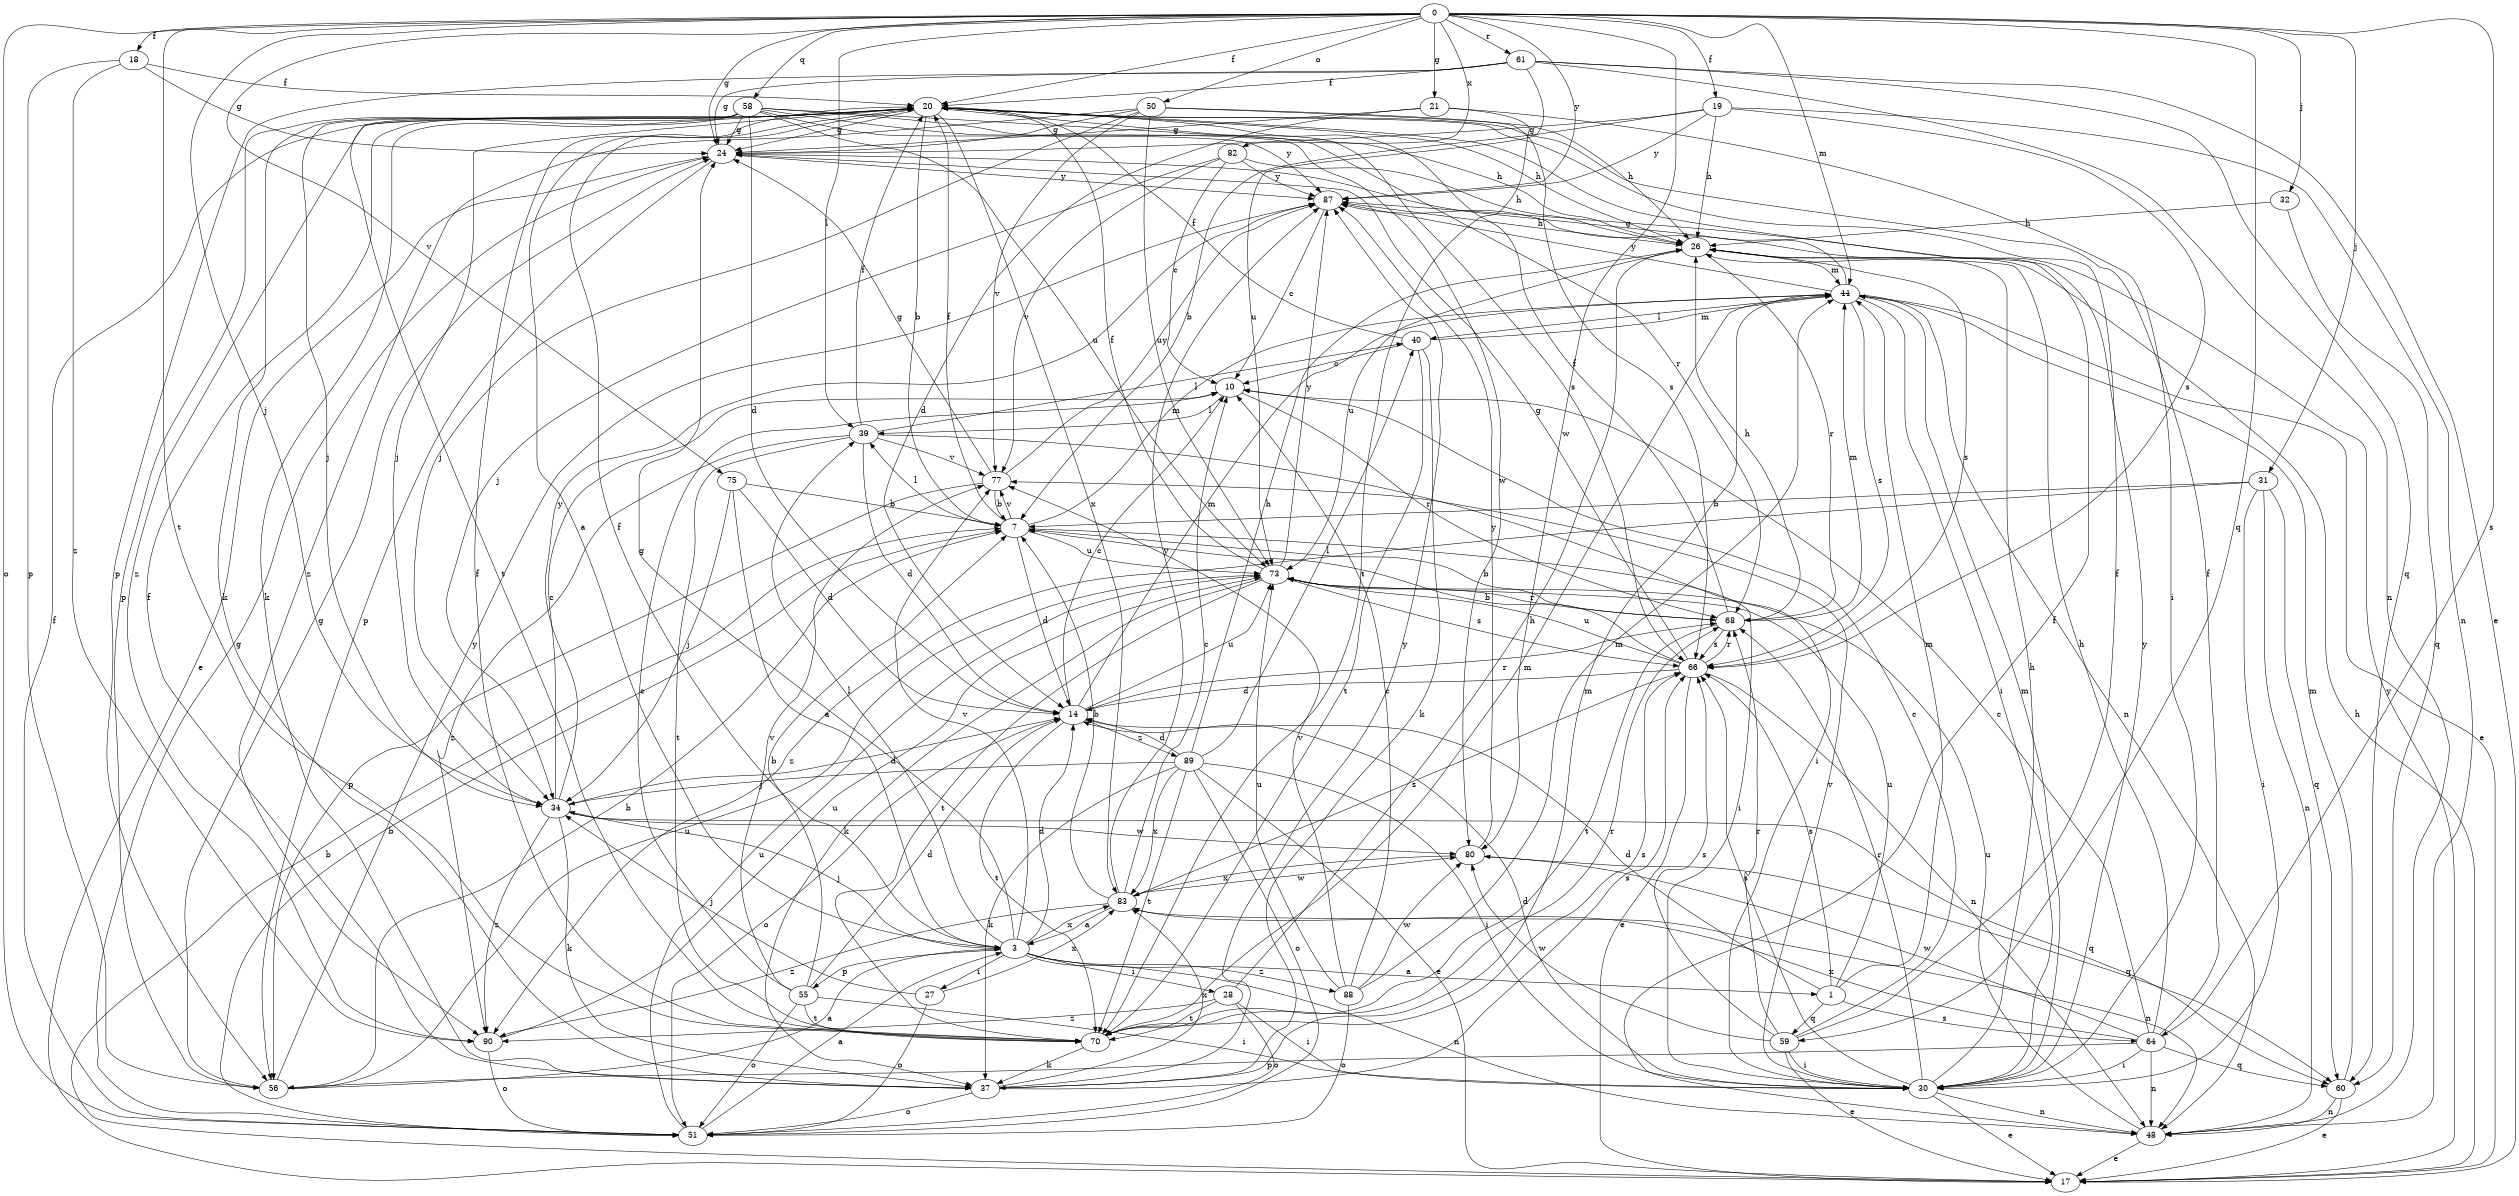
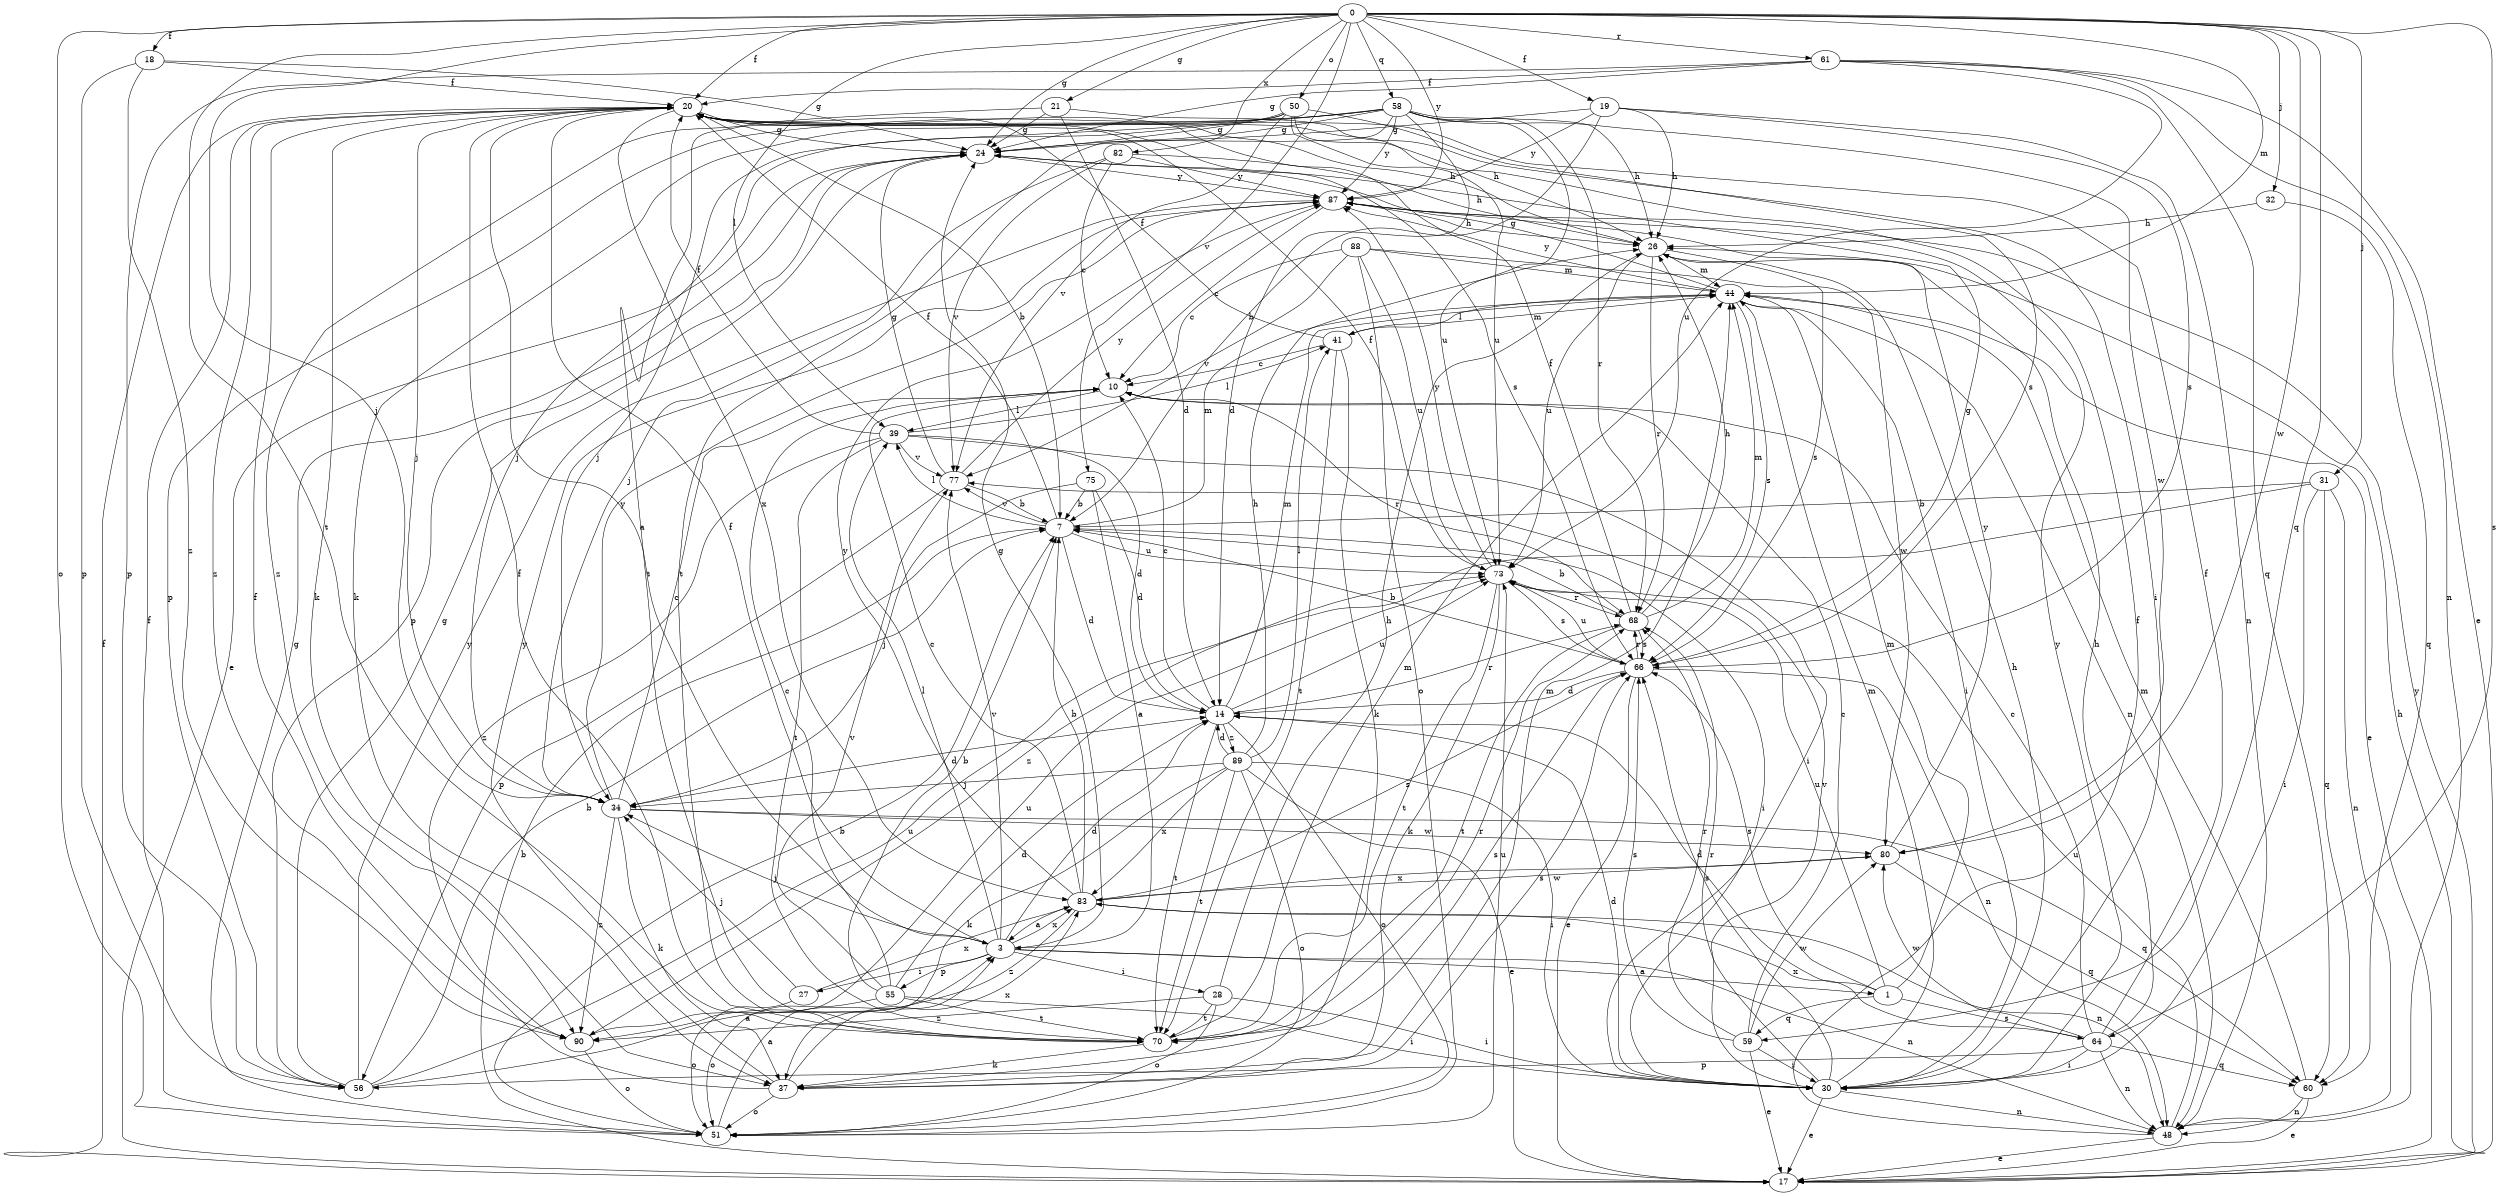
  strict digraph {
    0
    18
    19
    20
    21
    24
    31
    32
    34
    39
    44
    50
    51
    58
    59
    61
    64
    70
    75
    80
    82
    87
    56
    90
    66
    48
    7
    26
    3
    83
    37
    14
    30
    17
    60
    10
    77
-   40
+   40 [label=41]
    73
    n40 [label=68]
    1
    89
    27
    28
    55
    88
    0 -> 18 [label=f]
    0 -> 19 [label=f]
    0 -> 20 [label=f]
    0 -> 21 [label=g]
    0 -> 24 [label=g]
    0 -> 31 [label=j]
    0 -> 32 [label=j]
    0 -> 34 [label=j]
    0 -> 39 [label=l]
    0 -> 44 [label=m]
    0 -> 50 [label=o]
    0 -> 51 [label=o]
    0 -> 58 [label=q]
    0 -> 59 [label=q]
    0 -> 61 [label=r]
    0 -> 64 [label=s]
    0 -> 70 [label=t]
    0 -> 75 [label=v]
    0 -> 80 [label=w]
    0 -> 82 [label=x]
    0 -> 87 [label=y]
    18 -> 20 [label=f]
    18 -> 24 [label=g]
    18 -> 56 [label=p]
    18 -> 90 [label=z]
    19 -> 24 [label=g]
    19 -> 87 [label=y]
    19 -> 66 [label=s]
    19 -> 48 [label=n]
    19 -> 7 [label=b]
    19 -> 26 [label=h]
    20 -> 24 [label=g]
    20 -> 34 [label=j]
    20 -> 90 [label=z]
    20 -> 66 [label=s]
    20 -> 7 [label=b]
    20 -> 26 [label=h]
    20 -> 3 [label=a]
    20 -> 83 [label=x]
    20 -> 37 [label=k]
    21 -> 24 [label=g]
    21 -> 70 [label=t]
    21 -> 14 [label=d]
    21 -> 30 [label=i]
    24 -> 87 [label=y]
    24 -> 56 [label=p]
    24 -> 17 [label=e]
    31 -> 90 [label=z]
    31 -> 48 [label=n]
    31 -> 7 [label=b]
    31 -> 30 [label=i]
    31 -> 60 [label=q]
    32 -> 26 [label=h]
    32 -> 60 [label=q]
    34 -> 80 [label=w]
    34 -> 87 [label=y]
    34 -> 90 [label=z]
    34 -> 37 [label=k]
    34 -> 14 [label=d]
    34 -> 60 [label=q]
    34 -> 10 [label=c]
    39 -> 20 [label=f]
    39 -> 70 [label=t]
    39 -> 90 [label=z]
    39 -> 14 [label=d]
    39 -> 30 [label=i]
    39 -> 77 [label=v]
    39 -> 40 [label=l]
    44 -> 24 [label=g]
    44 -> 87 [label=y]
    44 -> 66 [label=s]
    44 -> 48 [label=n]
    44 -> 30 [label=i]
    44 -> 17 [label=e]
    44 -> 40 [label=l]
    50 -> 24 [label=g]
    50 -> 34 [label=j]
    50 -> 90 [label=z]
    50 -> 66 [label=s]
    50 -> 26 [label=h]
    50 -> 77 [label=v]
    50 -> 73 [label=u]
    51 -> 20 [label=f]
    51 -> 24 [label=g]
    51 -> 7 [label=b]
    51 -> 3 [label=a]
    51 -> 73 [label=u]
    58 -> 24 [label=g]
    58 -> 34 [label=j]
    58 -> 70 [label=t]
    58 -> 80 [label=w]
    58 -> 87 [label=y]
    58 -> 56 [label=p]
    58 -> 26 [label=h]
    58 -> 37 [label=k]
    58 -> 14 [label=d]
    58 -> 73 [label=u]
    58 -> n40 [label=r]
    59 -> 80 [label=w]
    59 -> 66 [label=s]
    59 -> 30 [label=i]
    59 -> 17 [label=e]
    59 -> 10 [label=c]
    59 -> n40 [label=r]
    61 -> 20 [label=f]
    61 -> 24 [label=g]
    61 -> 56 [label=p]
    61 -> 48 [label=n]
    61 -> 17 [label=e]
    61 -> 60 [label=q]
    61 -> 73 [label=u]
    64 -> 20 [label=f]
    64 -> 80 [label=w]
    64 -> 56 [label=p]
    64 -> 48 [label=n]
    64 -> 26 [label=h]
    64 -> 83 [label=x]
    64 -> 30 [label=i]
    64 -> 60 [label=q]
    64 -> 10 [label=c]
    70 -> 20 [label=f]
    70 -> 44 [label=m]
    70 -> 66 [label=s]
    70 -> 37 [label=k]
    70 -> n40 [label=r]
    75 -> 34 [label=j]
    75 -> 7 [label=b]
    75 -> 3 [label=a]
    75 -> 14 [label=d]
    80 -> 87 [label=y]
    80 -> 83 [label=x]
    80 -> 60 [label=q]
    82 -> 34 [label=j]
    82 -> 87 [label=y]
    82 -> 26 [label=h]
    82 -> 10 [label=c]
    82 -> 77 [label=v]
    87 -> 26 [label=h]
    87 -> 10 [label=c]
    56 -> 24 [label=g]
    56 -> 87 [label=y]
    56 -> 7 [label=b]
    56 -> 3 [label=a]
    56 -> 73 [label=u]
    90 -> 51 [label=o]
    90 -> 73 [label=u]
    66 -> 24 [label=g]
    66 -> 48 [label=n]
    66 -> 7 [label=b]
    66 -> 14 [label=d]
    66 -> 17 [label=e]
    66 -> 73 [label=u]
    66 -> n40 [label=r]
    48 -> 20 [label=f]
    48 -> 17 [label=e]
    48 -> 73 [label=u]
    7 -> 20 [label=f]
    7 -> 39 [label=l]
    7 -> 44 [label=m]
    7 -> 14 [label=d]
    7 -> 30 [label=i]
    7 -> 77 [label=v]
    7 -> 73 [label=u]
    26 -> 44 [label=m]
    26 -> 66 [label=s]
    26 -> 73 [label=u]
    26 -> n40 [label=r]
    3 -> 20 [label=f]
    3 -> 24 [label=g]
    3 -> 34 [label=j]
    3 -> 39 [label=l]
    3 -> 48 [label=n]
    3 -> 83 [label=x]
    3 -> 14 [label=d]
    3 -> 77 [label=v]
    3 -> 1 [label=a]
    3 -> 27 [label=i]
    3 -> 28 [label=i]
    3 -> 55 [label=p]
-   3 -> 88 [label=z]
    83 -> 80 [label=w]
    83 -> 87 [label=y]
    83 -> 90 [label=z]
    83 -> 66 [label=s]
    83 -> 48 [label=n]
    83 -> 7 [label=b]
    83 -> 3 [label=a]
    83 -> 10 [label=c]
    37 -> 20 [label=f]
    37 -> 44 [label=m]
    37 -> 51 [label=o]
    37 -> 87 [label=y]
    37 -> 66 [label=s]
    37 -> 83 [label=x]
    14 -> 44 [label=m]
    14 -> 51 [label=o]
    14 -> 70 [label=t]
    14 -> 10 [label=c]
    14 -> 73 [label=u]
    14 -> n40 [label=r]
    14 -> 89 [label=z]
    30 -> 44 [label=m]
    30 -> 87 [label=y]
    30 -> 66 [label=s]
    30 -> 48 [label=n]
    30 -> 26 [label=h]
    30 -> 14 [label=d]
    30 -> 17 [label=e]
    30 -> 77 [label=v]
    30 -> n40 [label=r]
-   59 -> 20 [label=f]
+   17 -> 20 [label=f]
    17 -> 87 [label=y]
    17 -> 7 [label=b]
    17 -> 26 [label=h]
    60 -> 44 [label=m]
    60 -> 48 [label=n]
    60 -> 17 [label=e]
    10 -> 39 [label=l]
    10 -> n40 [label=r]
    77 -> 24 [label=g]
    77 -> 87 [label=y]
    77 -> 56 [label=p]
    77 -> 7 [label=b]
    40 -> 20 [label=f]
    40 -> 44 [label=m]
    40 -> 70 [label=t]
    40 -> 37 [label=k]
    40 -> 10 [label=c]
    73 -> 20 [label=f]
    73 -> 70 [label=t]
    73 -> 87 [label=y]
    73 -> 66 [label=s]
    73 -> 37 [label=k]
    73 -> n40 [label=r]
    n40 -> 20 [label=f]
    n40 -> 44 [label=m]
    n40 -> 70 [label=t]
    n40 -> 66 [label=s]
    n40 -> 7 [label=b]
    n40 -> 26 [label=h]
    1 -> 44 [label=m]
    1 -> 59 [label=q]
    1 -> 64 [label=s]
    1 -> 66 [label=s]
    1 -> 14 [label=d]
    1 -> 73 [label=u]
    89 -> 34 [label=j]
    89 -> 51 [label=o]
    89 -> 70 [label=t]
    89 -> 26 [label=h]
    89 -> 83 [label=x]
    89 -> 37 [label=k]
    89 -> 14 [label=d]
    89 -> 30 [label=i]
    89 -> 17 [label=e]
    89 -> 40 [label=l]
    27 -> 34 [label=j]
    27 -> 51 [label=o]
    27 -> 83 [label=x]
    28 -> 51 [label=o]
    28 -> 70 [label=t]
    28 -> 90 [label=z]
    28 -> 26 [label=h]
    28 -> 30 [label=i]
    55 -> 51 [label=o]
    55 -> 70 [label=t]
    55 -> 7 [label=b]
    55 -> 14 [label=d]
    55 -> 30 [label=i]
    55 -> 10 [label=c]
    55 -> 77 [label=v]
    88 -> 44 [label=m]
    88 -> 51 [label=o]
    88 -> 80 [label=w]
    88 -> 10 [label=c]
    88 -> 77 [label=v]
    88 -> 73 [label=u]
  }
